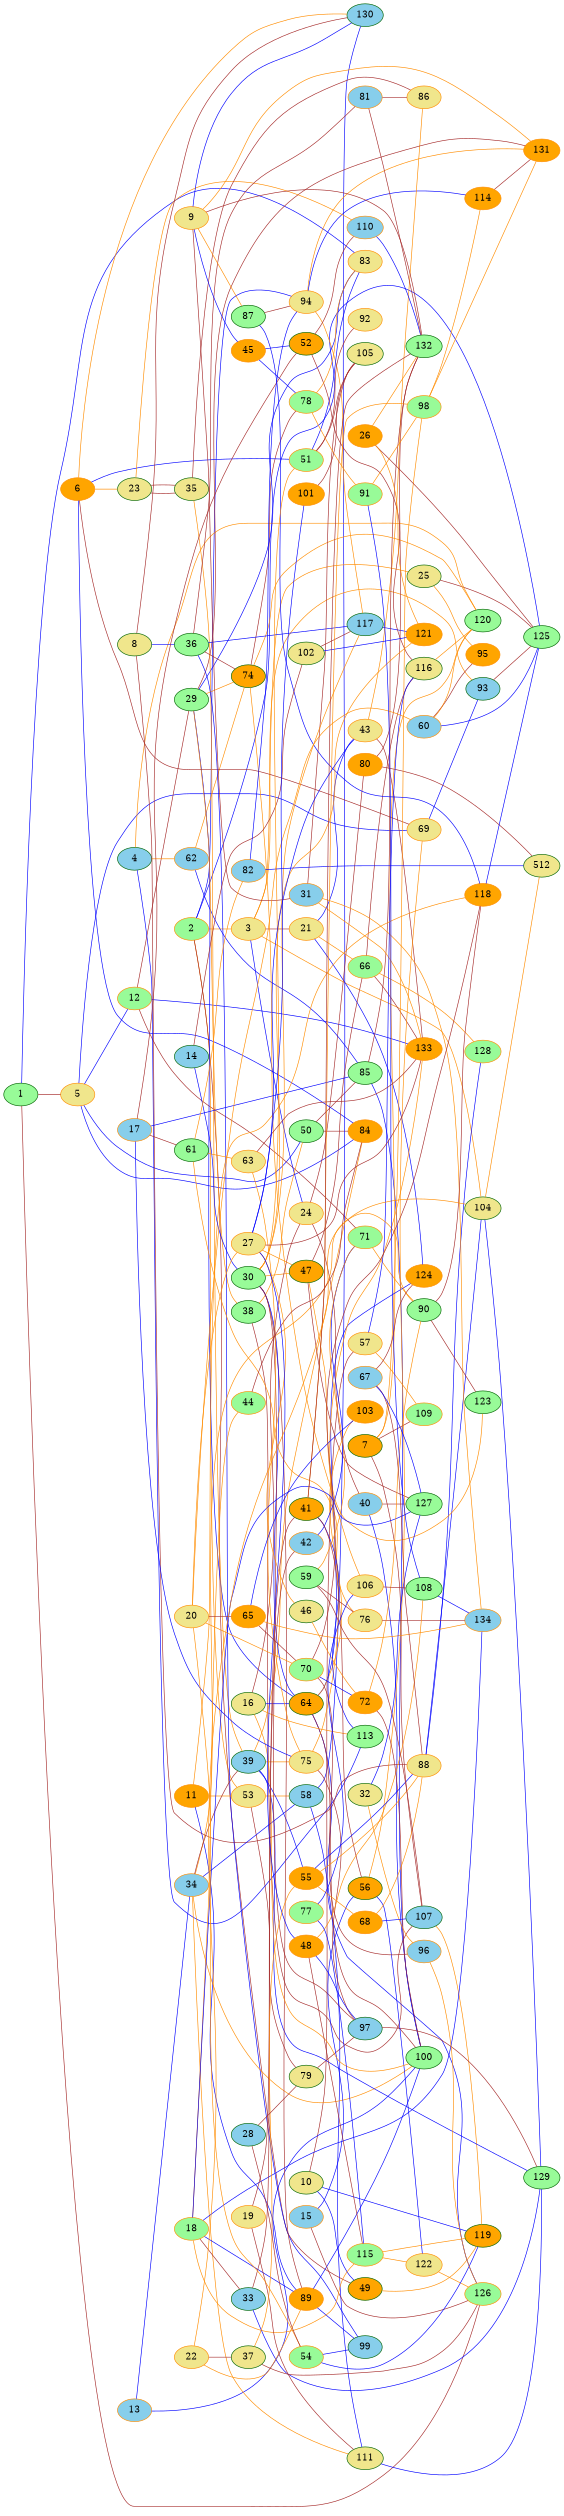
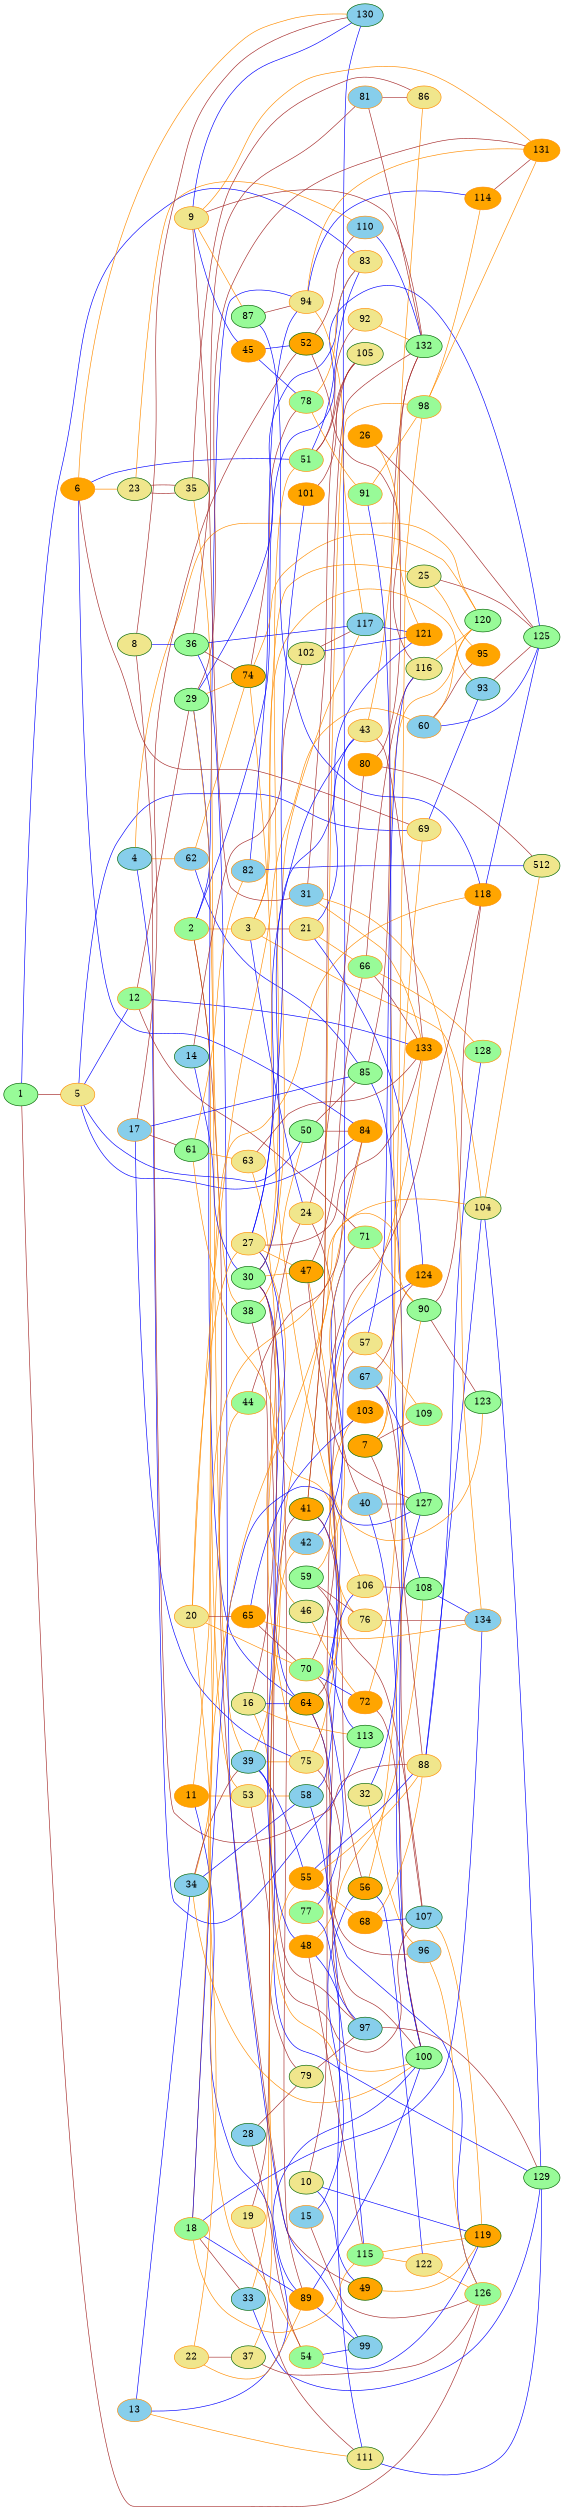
  graph {
    rankdir=LR
    node [color=darkorange fillcolor=khaki style=filled]
    edge [color=brown]
    1 [color=darkgreen fillcolor=palegreen]
    5
    83
    126 [fillcolor=palegreen]
    12 [fillcolor=palegreen]
    50 [color=darkgreen fillcolor=palegreen]
    69
    84 [fillcolor=orange]
    79 [color=darkgreen]
    53
    58 [color=darkgreen fillcolor=skyblue]
    2 [fillcolor=palegreen]
    3
    49 [color=darkgreen fillcolor=orange]
    94
    125 [color=darkgreen fillcolor=palegreen]
    21
    24
    25 [color=darkgreen]
    93 [color=darkgreen fillcolor=skyblue]
    104 [color=darkgreen]
    119 [color=darkgreen fillcolor=orange]
    131 [fillcolor=orange]
    117 [color=darkgreen fillcolor=skyblue]
    114 [fillcolor=orange]
    43
    66 [fillcolor=palegreen]
    124 [fillcolor=orange]
    40 [fillcolor=skyblue]
    80 [fillcolor=orange]
    95 [fillcolor=orange]
    129 [color=darkgreen fillcolor=palegreen]
    n33 [color=darkgreen label=512]
    4 [color=darkgreen fillcolor=skyblue]
    62 [fillcolor=skyblue]
    113 [color=darkgreen fillcolor=palegreen]
    120 [color=darkgreen fillcolor=palegreen]
    85 [color=darkgreen fillcolor=palegreen]
    74 [color=darkgreen fillcolor=orange]
    29 [color=darkgreen fillcolor=palegreen]
    71 [fillcolor=palegreen]
    133 [fillcolor=orange]
    6 [fillcolor=orange]
    23 [color=darkgreen]
    51 [fillcolor=palegreen]
    130 [color=darkgreen fillcolor=skyblue]
    35 [color=darkgreen]
    110 [fillcolor=skyblue]
    105 [color=darkgreen]
    92
    7 [color=darkgreen fillcolor=orange]
    98 [fillcolor=palegreen]
    107 [color=darkgreen fillcolor=skyblue]
    109 [fillcolor=palegreen]
    8 [color=darkgreen]
    36 [color=darkgreen fillcolor=palegreen]
    88
    81 [fillcolor=skyblue]
    99 [color=darkgreen fillcolor=skyblue]
    128 [fillcolor=palegreen]
    9
    31 [fillcolor=skyblue]
    45 [fillcolor=orange]
    87 [color=darkgreen fillcolor=palegreen]
    132 [color=darkgreen fillcolor=palegreen]
    134 [fillcolor=skyblue]
    52 [color=darkgreen fillcolor=orange]
    78 [fillcolor=palegreen]
    118 [fillcolor=orange]
    10 [color=darkgreen]
    57
    116 [color=darkgreen]
    11 [fillcolor=orange]
    89 [fillcolor=orange]
    100 [color=darkgreen fillcolor=palegreen]
    64 [color=darkgreen fillcolor=orange]
    38 [color=darkgreen fillcolor=palegreen]
    90 [color=darkgreen fillcolor=palegreen]
    13 [fillcolor=skyblue]
-   34 [fillcolor=skyblue]
+   34 [color=darkgreen fillcolor=skyblue]
    111 [color=darkgreen]
    39 [color=darkgreen fillcolor=skyblue]
    14 [color=darkgreen fillcolor=skyblue]
    30 [color=darkgreen fillcolor=palegreen]
    102 [color=darkgreen]
    121 [fillcolor=orange]
    47 [color=darkgreen fillcolor=orange]
    97 [color=darkgreen fillcolor=skyblue]
    15 [fillcolor=skyblue]
    56 [color=darkgreen fillcolor=orange]
    122
    16 [color=darkgreen]
    103 [fillcolor=orange]
    17 [fillcolor=skyblue]
    61 [color=darkgreen fillcolor=palegreen]
    75
    76
    63
    82 [fillcolor=skyblue]
    18 [fillcolor=palegreen]
    33 [color=darkgreen fillcolor=skyblue]
    44 [fillcolor=palegreen]
    115 [fillcolor=palegreen]
    127 [color=darkgreen fillcolor=palegreen]
    42 [fillcolor=skyblue]
    41 [color=darkgreen fillcolor=orange]
    19
    20
    27
    54 [fillcolor=palegreen]
    60 [fillcolor=skyblue]
    65 [fillcolor=orange]
    70 [fillcolor=palegreen]
    46 [color=darkgreen]
    48 [fillcolor=orange]
    101 [fillcolor=orange]
    96 [fillcolor=skyblue]
    72 [fillcolor=orange]
    86
    22
    37 [color=darkgreen]
    55 [fillcolor=orange]
    26 [fillcolor=orange]
    123 [color=darkgreen fillcolor=palegreen]
    108 [color=darkgreen fillcolor=palegreen]
    28 [color=darkgreen fillcolor=skyblue]
    106
    32 [color=darkgreen]
    68 [fillcolor=orange]
    91 [fillcolor=palegreen]
    59 [color=darkgreen fillcolor=palegreen]
    67 [fillcolor=skyblue]
    77 [fillcolor=palegreen]
    1 -- 5
    1 -- 83 [color=blue]
    1 -- 126
    5 -- 12 [color=blue]
    5 -- 50 [color=blue]
    5 -- 69 [color=blue]
    5 -- 84 [color=blue]
    12 -- 29
    12 -- 71
    12 -- 133 [color=blue]
    50 -- 84
    50 -- 85
    69 -- 93 [color=blue]
    79 -- 97
    53 -- 79
    53 -- 58 [color=darkorange]
    58 -- 130 [color=blue]
    58 -- 111 [color=blue]
    2 -- 53 [color=darkorange]
    2 -- 3 [color=darkorange]
    2 -- 49
    2 -- 94 [color=blue]
    2 -- 125 [color=blue]
    3 -- 21
    3 -- 24 [color=blue]
    3 -- 25 [color=darkorange]
    3 -- 93 [color=darkorange]
    3 -- 104 [color=darkorange]
    49 -- 119 [color=darkorange]
    94 -- 131 [color=darkorange]
    94 -- 117 [color=darkorange]
    94 -- 114 [color=blue]
    21 -- 43 [color=blue]
    21 -- 66 [color=darkorange]
    21 -- 124 [color=blue]
    24 -- 40
    24 -- 80
    25 -- 125
    25 -- 95 [color=darkorange]
    93 -- 125
    104 -- 129 [color=blue]
    104 -- n33 [color=darkorange]
    117 -- 121 [color=blue]
    114 -- 131
    43 -- 133
    43 -- 86 [color=darkorange]
    66 -- 133
    66 -- 128 [color=darkorange]
    66 -- 116
    40 -- 100 [color=blue]
    40 -- 127
    80 -- n33
    80 -- 132
    4 -- 62 [color=darkorange]
    4 -- 113 [color=blue]
    4 -- 120 [color=darkorange]
    62 -- 85 [color=blue]
    62 -- 74 [color=darkorange]
    85 -- 132
    85 -- 100 [color=blue]
    74 -- 120 [color=darkorange]
    74 -- 78
    74 -- 106 [color=darkorange]
    29 -- 83 [color=blue]
    29 -- 131
    29 -- 74 [color=darkorange]
    29 -- 64 [color=blue]
    29 -- 38 [color=darkorange]
    71 -- 90 [color=darkorange]
    6 -- 69
    6 -- 84 [color=blue]
    6 -- 23 [color=darkorange]
    6 -- 51 [color=blue]
    6 -- 130 [color=darkorange]
    23 -- 35
    23 -- 35
    23 -- 110 [color=darkorange]
    51 -- 83 [color=blue]
    51 -- 105
    51 -- 92
    35 -- 39 [color=darkorange]
    35 -- 86
    110 -- 132 [color=blue]
-   26 -- 132 [color=darkorange]
+   92 -- 132 [color=darkorange]
    7 -- 120 [color=darkorange]
    7 -- 98 [color=darkorange]
    7 -- 107
    7 -- 109
    98 -- 131 [color=darkorange]
    98 -- 114 [color=darkorange]
    107 -- 119 [color=darkorange]
    8 -- 130
    8 -- 36 [color=blue]
    8 -- 88
    36 -- 117 [color=blue]
    36 -- 74
    36 -- 81
    36 -- 99 [color=blue]
    88 -- 104 [color=blue]
    88 -- 128 [color=blue]
    81 -- 132
    81 -- 86
    9 -- 131 [color=darkorange]
    9 -- 130 [color=blue]
    9 -- 31
    9 -- 45 [color=blue]
    9 -- 87 [color=darkorange]
    9 -- 132
    31 -- 133 [color=darkorange]
    31 -- 105
    31 -- 134 [color=darkorange]
    45 -- 52 [color=blue]
    45 -- 78 [color=blue]
    87 -- 94
    87 -- 118 [color=blue]
    52 -- 110
    52 -- 116
    78 -- 83 [color=darkorange]
    78 -- 91 [color=darkorange]
    118 -- 125 [color=blue]
    10 -- 49 [color=blue]
    10 -- 119 [color=blue]
    10 -- 57
    57 -- 109 [color=darkorange]
    57 -- 116 [color=blue]
    116 -- 120 [color=darkorange]
    11 -- 53 [color=darkorange]
    11 -- 118 [color=darkorange]
    11 -- 89 [color=blue]
    89 -- 99 [color=blue]
    89 -- 100 [color=blue]
    64 -- 126 [color=blue]
    64 -- 124 [color=blue]
    64 -- 100
    64 -- 103 [color=darkorange]
    38 -- 50 [color=darkorange]
    38 -- 107
    90 -- 118
    90 -- 123
    13 -- 100 [color=blue]
    13 -- 34 [color=blue]
    34 -- 58 [color=blue]
    34 -- 100 [color=darkorange]
    34 -- 90 [color=darkorange]
-   34 -- 111 [color=darkorange]
+   13 -- 111 [color=darkorange]
    34 -- 39
    111 -- 129 [color=blue]
    39 -- 84 [color=darkorange]
    39 -- 129 [color=blue]
    39 -- 75 [color=darkorange]
    39 -- 55 [color=blue]
    14 -- 30 [color=blue]
    14 -- 102
    30 -- 117 [color=darkorange]
    30 -- 51 [color=darkorange]
    30 -- 89
    30 -- 64 [color=blue]
-   30 -- 121 [color=darkorange]
+   30 -- 121 [color=blue]
    30 -- 47 [color=darkorange]
    30 -- 97
    102 -- 117
    102 -- 121 [color=blue]
    47 -- 66
    47 -- 127
    47 -- 123 [color=darkorange]
    97 -- 129
    15 -- 126
    15 -- 56 [color=blue]
    56 -- 69 [color=darkorange]
    56 -- 122 [color=blue]
    122 -- 126 [color=darkorange]
    16 -- 24
    16 -- 113 [color=darkorange]
    16 -- 100 [color=darkorange]
    16 -- 64 [color=blue]
    17 -- 85 [color=blue]
    17 -- 52
    17 -- 61
    17 -- 75 [color=blue]
    61 -- 76 [color=darkorange]
    61 -- 63 [color=darkorange]
    61 -- 82 [color=darkorange]
    75 -- 133 [color=darkorange]
    75 -- 97
    76 -- 134
    63 -- 133
    63 -- 75 [color=darkorange]
    82 -- 94 [color=blue]
    82 -- n33 [color=blue]
    18 -- 134 [color=blue]
    18 -- 89 [color=blue]
    18 -- 33
    18 -- 44 [color=darkorange]
    18 -- 115 [color=darkorange]
    18 -- 127 [color=blue]
    33 -- 129 [color=blue]
-   33 -- 42
+   33 -- 42 [color=darkorange]
    44 -- 84
    115 -- 119 [color=darkorange]
    115 -- 122 [color=darkorange]
    42 -- 71 [color=blue]
    41 -- 113 [color=blue]
    41 -- 98 [color=darkorange]
    41 -- 132
    41 -- 56
    19 -- 111
    19 -- 41
    20 -- 27 [color=darkorange]
    20 -- 54 [color=darkorange]
    20 -- 60 [color=darkorange]
    20 -- 65
    20 -- 70 [color=darkorange]
    27 -- 43 [color=blue]
    27 -- 133
    27 -- 47 [color=darkorange]
    27 -- 46 [color=darkorange]
    27 -- 48 [color=blue]
    27 -- 101 [color=blue]
    54 -- 119 [color=blue]
    54 -- 99 [color=blue]
    60 -- 125 [color=blue]
    60 -- 95
    60 -- 120 [color=darkorange]
    65 -- 134 [color=darkorange]
    65 -- 103 [color=blue]
    65 -- 70
    70 -- 118
    70 -- 96
    70 -- 72 [color=blue]
    46 -- 72 [color=darkorange]
    48 -- 97 [color=blue]
    48 -- 115
    48 -- 108 [color=darkorange]
    101 -- 105
    96 -- 126 [color=darkorange]
    72 -- 100
    72 -- 90 [color=darkorange]
    22 -- 104 [color=darkorange]
    22 -- 89 [color=darkorange]
    22 -- 37
    37 -- 126
    37 -- 55 [color=darkorange]
    55 -- 88 [color=darkorange]
    55 -- 88 [color=blue]
    55 -- 68 [color=darkorange]
    26 -- 125
    26 -- 121 [color=darkorange]
    108 -- 134 [color=blue]
    28 -- 79
    28 -- 54
    106 -- 108
    32 -- 127 [color=blue]
    32 -- 96 [color=darkorange]
    68 -- 107 [color=blue]
    68 -- 88 [color=darkorange]
    91 -- 98 [color=darkorange]
    91 -- 108 [color=blue]
    59 -- 71 [color=darkorange]
    59 -- 107
    59 -- 76
    67 -- 124
    67 -- 88
    67 -- 127 [color=blue]
    77 -- 115 [color=blue]
    77 -- 106 [color=blue]
  }
